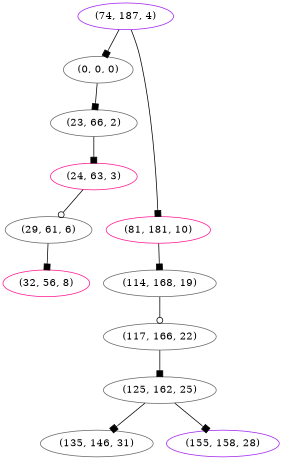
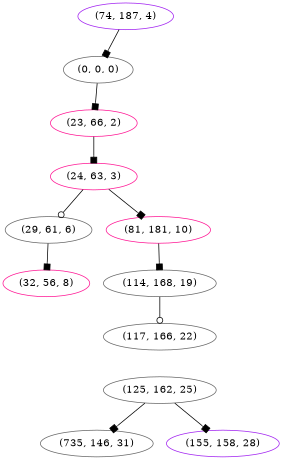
  digraph {
    node [color=gray40]
    edge [arrowhead=box]
    "(0, 0, 0)"
-   "(23, 66, 2)"
+   "(23, 66, 2)" [color=deeppink]
    n3 [color=deeppink label="(24, 63, 3)"]
    "(74, 187, 4)" [color=purple]
    "(81, 181, 10)" [color=deeppink]
    "(29, 61, 6)"
    "(32, 56, 8)" [color=deeppink]
    "(114, 168, 19)"
    n9 [label="(117, 166, 22)"]
    "(125, 162, 25)"
-   "(135, 146, 31)"
+   "(135, 146, 31)" [label="(735, 146, 31)"]
    "(155, 158, 28)" [color=purple]
    "(0, 0, 0)" -> "(23, 66, 2)"
    "(23, 66, 2)" -> n3
    n3 -> "(29, 61, 6)" [arrowhead=odot]
    "(74, 187, 4)" -> "(0, 0, 0)"
-   "(74, 187, 4)" -> "(81, 181, 10)"
+   n3 -> "(81, 181, 10)"
    "(81, 181, 10)" -> "(114, 168, 19)"
    "(29, 61, 6)" -> "(32, 56, 8)"
    "(114, 168, 19)" -> n9 [arrowhead=odot]
-   n9 -> "(125, 162, 25)"
    "(125, 162, 25)" -> "(135, 146, 31)"
    "(125, 162, 25)" -> "(155, 158, 28)"
  }
